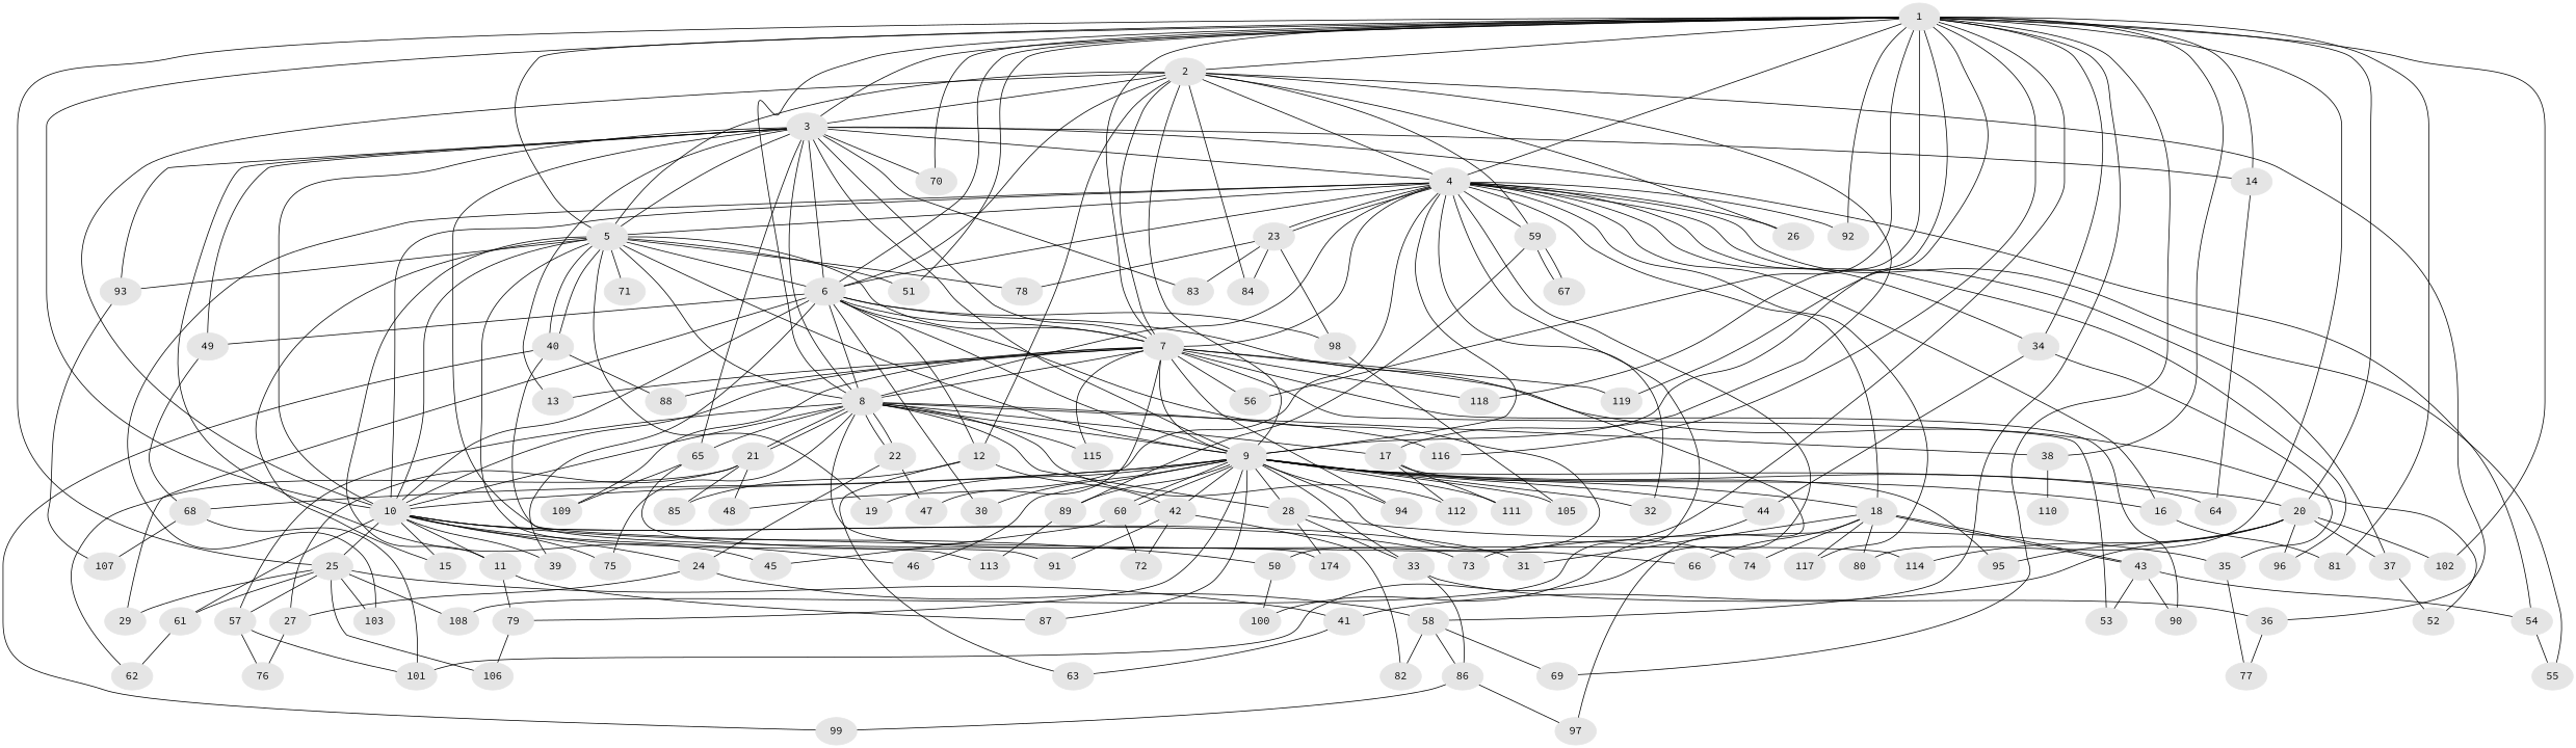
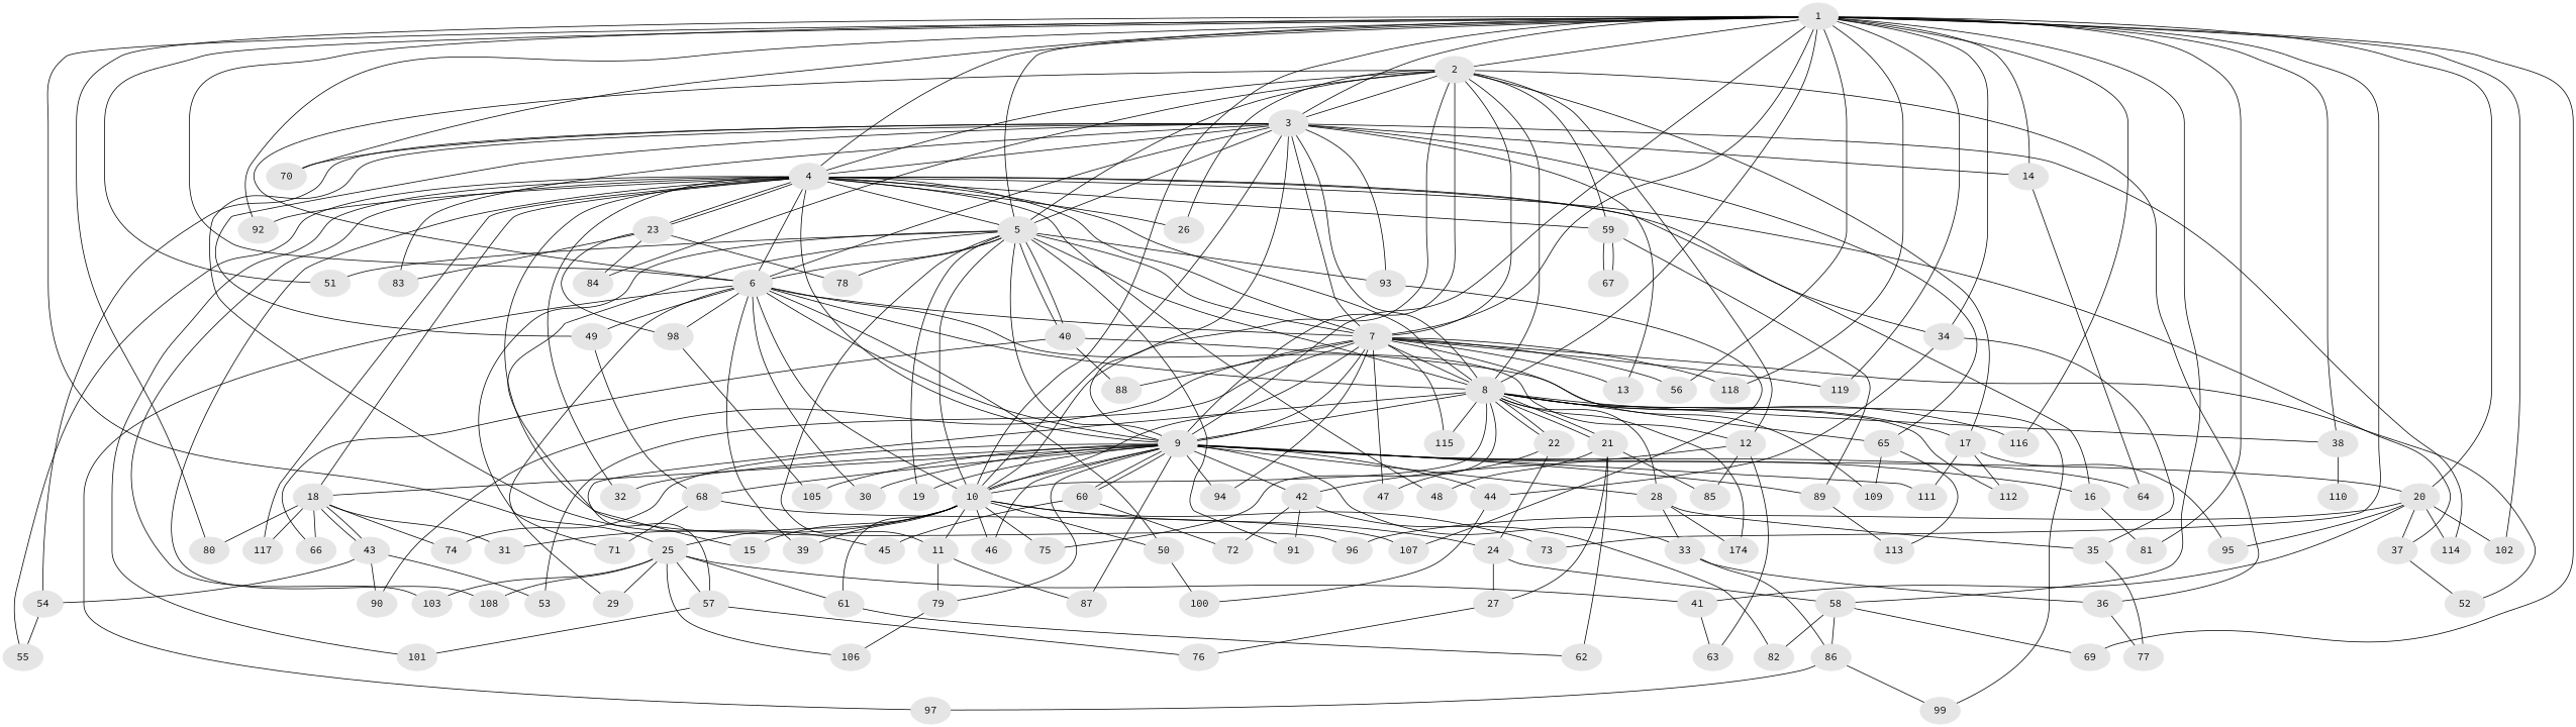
  graph {
    fontname="Source Code Pro"
    node [color=gray90 fontname="Source Code Pro" style=filled]
    edge [fontname="Source Code Pro"]
    1
    2
    3
    4
    5
    6
    7
    8
    9
    10
    14
    20
    25
    34
    38
    51
    56
    58
    69
    70
    73
    80
    81
    92
    102
    116
    118
    119
    12
    17
    26
    36
    59
    84
    13
    45
    49
    54
    65
    83
    93
    114
    16
    18
    23
    32
    37
    48
    55
    96
    101
    103
    108
    117
    11
    15
    19
    40
    71
    78
    91
    29
    30
    39
    50
    97
    98
    47
    52
    53
    88
    90
    94
    109
    115
    21
    22
    28
    57
    75
    n81 [label=174]
    112
    33
    42
    44
    46
    60
    64
    68
    74
    79
    87
    89
    105
    111
    24
    31
    61
    95
    41
    106
    35
    110
    86
    82
    63
    85
    77
    67
    113
    107
    43
    66
    99
    100
    27
    62
    76
    72
    1 -- 2
    1 -- 3
    1 -- 4
    1 -- 5
    1 -- 6
    1 -- 7
    1 -- 8
    1 -- 9
    1 -- 10
    1 -- 14
    1 -- 20
    1 -- 25
    1 -- 34
    1 -- 38
    1 -- 51
    1 -- 56
    1 -- 58
    1 -- 69
    1 -- 70
    1 -- 73
    1 -- 80
    1 -- 81
    1 -- 92
    1 -- 102
    1 -- 116
    1 -- 118
    1 -- 119
    2 -- 3
    2 -- 4
    2 -- 5
    2 -- 6
    2 -- 7
+   2 -- 8
    2 -- 9
    2 -- 10
    2 -- 12
    2 -- 17
    2 -- 26
    2 -- 36
    2 -- 59
    2 -- 84
    3 -- 4
    3 -- 5
    3 -- 6
    3 -- 7
    3 -- 8
    3 -- 9
    3 -- 10
    3 -- 14
    3 -- 70
    3 -- 13
    3 -- 45
    3 -- 49
    3 -- 54
    3 -- 65
    3 -- 83
    3 -- 93
    3 -- 114
    4 -- 5
    4 -- 6
    4 -- 7
    4 -- 8
    4 -- 9
-   4 -- 10
    4 -- 34
    4 -- 92
    4 -- 26
    4 -- 59
    4 -- 16
    4 -- 18
    4 -- 23
    4 -- 23
    4 -- 32
    4 -- 37
    4 -- 48
    4 -- 55
    4 -- 96
    4 -- 101
    4 -- 103
    4 -- 108
    4 -- 117
    5 -- 6
    5 -- 7
    5 -- 8
    5 -- 9
    5 -- 10
    5 -- 51
    5 -- 93
    5 -- 11
    5 -- 15
    5 -- 19
    5 -- 40
    5 -- 40
    5 -- 71
    5 -- 78
    5 -- 91
    6 -- 7
    6 -- 8
    6 -- 9
    6 -- 10
    6 -- 12
    6 -- 49
    6 -- 29
    6 -- 30
    6 -- 39
    6 -- 50
    6 -- 97
    6 -- 98
    7 -- 8
    7 -- 9
    7 -- 10
    7 -- 56
    7 -- 118
    7 -- 119
    7 -- 13
    7 -- 47
    7 -- 52
    7 -- 53
    7 -- 88
    7 -- 90
    7 -- 94
    7 -- 109
    7 -- 115
    8 -- 9
    8 -- 10
    8 -- 38
    8 -- 116
    8 -- 17
    8 -- 65
    8 -- 115
    8 -- 21
    8 -- 21
    8 -- 22
    8 -- 22
    8 -- 28
    8 -- 57
    8 -- 75
    8 -- n81
    8 -- 112
    9 -- 10
    9 -- 20
    9 -- 16
    9 -- 18
    9 -- 32
    9 -- 19
    9 -- 30
    9 -- 94
    9 -- 28
    9 -- 33
    9 -- 42
    9 -- 44
    9 -- 46
    9 -- 60
    9 -- 60
    9 -- 64
    9 -- 68
    9 -- 74
    9 -- 79
    9 -- 87
    9 -- 89
    9 -- 105
    9 -- 111
    10 -- 25
    10 -- 73
    10 -- 11
    10 -- 15
    10 -- 39
    10 -- 50
    10 -- 75
    10 -- 46
    10 -- 24
    10 -- 31
    10 -- 61
    14 -- 64
    20 -- 102
    20 -- 114
    20 -- 37
    20 -- 96
    20 -- 95
    20 -- 41
    25 -- 103
    25 -- 108
    25 -- 29
    25 -- 57
    25 -- 61
    25 -- 41
    25 -- 106
    34 -- 44
    34 -- 35
    38 -- 110
    58 -- 69
    58 -- 86
    58 -- 82
    12 -- 42
    12 -- 63
    12 -- 85
    17 -- 112
    17 -- 111
    17 -- 95
    36 -- 77
    59 -- 89
    59 -- 67
    59 -- 67
    49 -- 68
    54 -- 55
    65 -- 109
    65 -- 113
    93 -- 107
    16 -- 81
    18 -- 80
    18 -- 117
    18 -- 74
    18 -- 31
    18 -- 43
    18 -- 43
    18 -- 66
    23 -- 84
    23 -- 83
    23 -- 78
    23 -- 98
    37 -- 52
    11 -- 79
    11 -- 87
    40 -- 88
    40 -- 66
    40 -- 99
    50 -- 100
    98 -- 105
    21 -- 48
    21 -- 85
    21 -- 27
    21 -- 62
    22 -- 47
    22 -- 24
    28 -- n81
    28 -- 33
    28 -- 35
    57 -- 101
    57 -- 76
    33 -- 36
    33 -- 86
    42 -- 91
    42 -- 82
    42 -- 72
    44 -- 100
    60 -- 45
    60 -- 72
-   68 -- 101
+   68 -- 71
    68 -- 107
    79 -- 106
    89 -- 113
    24 -- 58
    24 -- 27
    61 -- 62
    41 -- 63
    35 -- 77
    86 -- 97
    86 -- 99
    43 -- 54
    43 -- 53
    43 -- 90
    27 -- 76
  }
